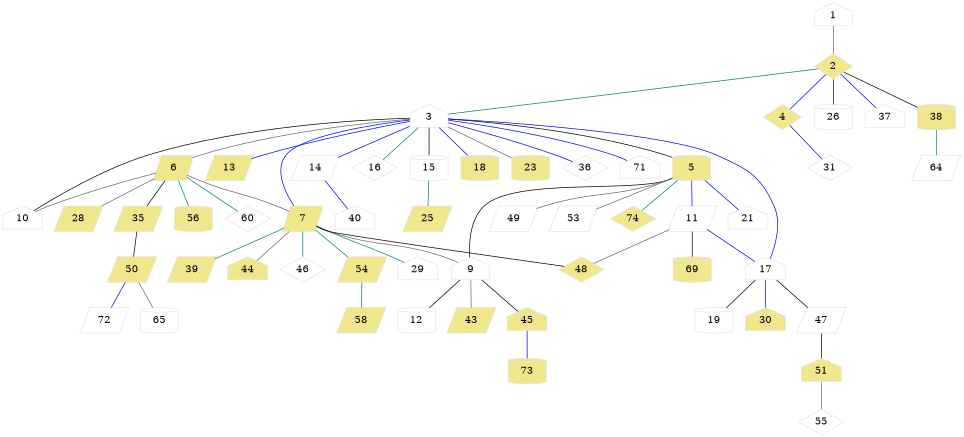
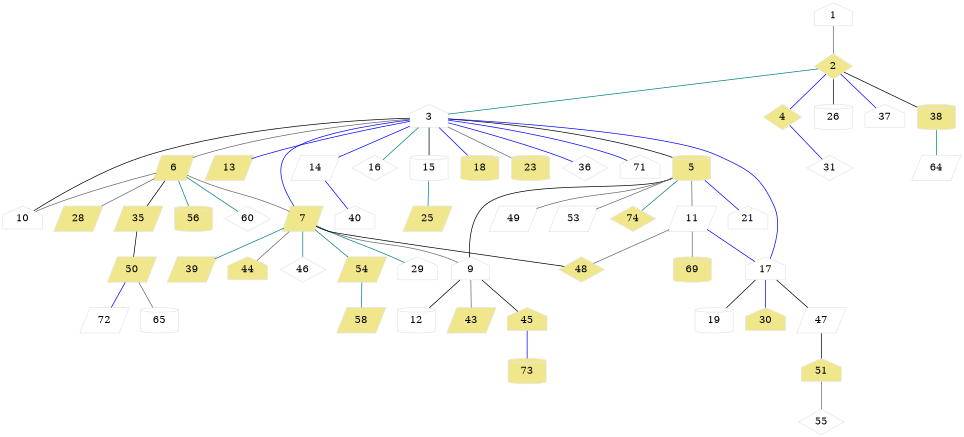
  graph {
    node [color=gray90 fillcolor=white shape=parallelogram style=filled]
    edge [color=blue]
    1 [shape=house super="+66"]
    2 [fillcolor=khaki shape=diamond super="+22"]
    3 [shape=house super="+57"]
    4 [fillcolor=khaki shape=diamond super="+8"]
    26 [shape=cylinder]
    37 [shape=house]
    38 [fillcolor=khaki shape=cylinder super="+63"]
    5 [fillcolor=khaki shape=cylinder super="+20"]
    6 [fillcolor=khaki super="+41"]
    7 [fillcolor=khaki super="+27"]
    10 [shape=house super="+70"]
    13 [fillcolor=khaki]
    14
    15 [shape=cylinder super="+62"]
    16 [shape=diamond]
    17 [shape=house super="+33"]
    18 [fillcolor=khaki shape=cylinder]
    23 [fillcolor=khaki shape=cylinder]
    36 [shape=diamond]
    71 [shape=house]
    31 [shape=diamond]
    64
    9 [shape=house super="+34"]
    11 [super="+24"]
    21 [shape=house]
    49
    53
    74 [fillcolor=khaki shape=diamond]
    28 [fillcolor=khaki]
    35 [fillcolor=khaki super="+52"]
    56 [fillcolor=khaki shape=cylinder]
    60 [shape=diamond]
    29 [shape=house super="+61"]
    39 [fillcolor=khaki]
    44 [fillcolor=khaki shape=house]
    46 [shape=diamond]
    48 [fillcolor=khaki shape=diamond]
    54 [fillcolor=khaki super="+67"]
    40 [shape=house]
    25 [fillcolor=khaki super="+42"]
    19 [shape=cylinder]
    30 [fillcolor=khaki shape=house]
    47
    12 [shape=cylinder]
    43 [fillcolor=khaki]
    45 [fillcolor=khaki shape=house]
    69 [fillcolor=khaki shape=cylinder]
    50 [fillcolor=khaki super="+59"]
    58 [fillcolor=khaki]
    73 [fillcolor=khaki shape=cylinder]
    51 [fillcolor=khaki shape=house super="+68"]
    72
    65 [shape=cylinder]
    55 [shape=diamond]
    1 -- 2 [color=gray40]
    2 -- 3 [color=teal]
    2 -- 4
    2 -- 26 [color=black]
    2 -- 37
    2 -- 38 [color=black]
    3 -- 5 [color=black]
    3 -- 6 [color=gray40 weight=2]
    3 -- 7
    3 -- 10 [color=black]
    3 -- 13
    3 -- 14
    3 -- 15 [color=black]
    3 -- 16 [color=teal]
    3 -- 17
    3 -- 18
    3 -- 23 [color=gray40]
    3 -- 36
    3 -- 71
    4 -- 31
    38 -- 64 [color=teal]
    5 -- 9 [color=black]
-   5 -- 11
+   5 -- 11 [color=gray40]
    5 -- 21
    5 -- 49 [color=gray40]
    5 -- 53 [color=gray40]
    5 -- 74 [color=teal]
    6 -- 7 [color=gray40]
    6 -- 10 [color=gray40]
    6 -- 28 [color=gray40]
    6 -- 35 [color=black]
    6 -- 56 [color=teal]
    6 -- 60 [color=teal]
    7 -- 9 [color=gray40]
    7 -- 29 [color=teal]
    7 -- 39 [color=teal]
    7 -- 44 [color=gray40]
    7 -- 46 [color=teal]
    7 -- 48 [color=black]
    7 -- 54 [color=teal]
    14 -- 40
    15 -- 25 [color=teal]
    17 -- 19 [color=black]
    17 -- 30
    17 -- 47 [color=black]
    9 -- 12 [color=black]
    9 -- 43 [color=gray40]
    9 -- 45 [color=black]
    11 -- 17
    11 -- 48 [color=gray40]
-   11 -- 69 [color=black]
+   11 -- 69 [color=gray40]
    35 -- 50 [color=black]
    54 -- 58 [color=teal]
    47 -- 51 [color=black]
    45 -- 73
    50 -- 72
    50 -- 65 [color=gray40]
    51 -- 55 [color=gray40]
  }
